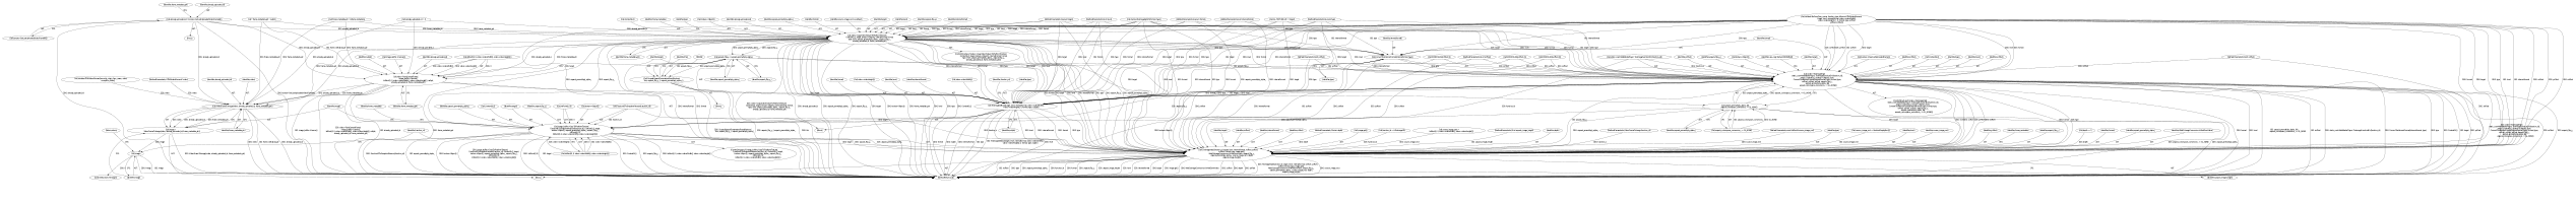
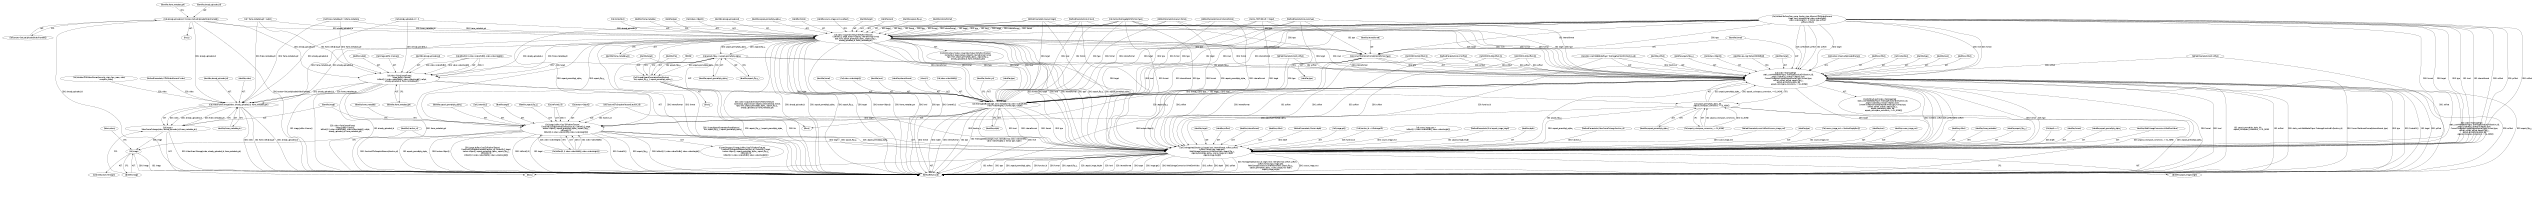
  digraph {
    fontname=Roboto
    node [fontname=Roboto]
    edge [fontname=Roboto]
    n1 [label="(Call,already_uploaded_id = texture->GetLastUploadedVideoFrameId())"]
    n2 [label="(Call,video->CopyVideoTextureToPlatformTexture(\n            ContextGL(), target, texture->Object(), internalformat, format,\n            type, level, unpack_premultiply_alpha_, unpack_flip_y_,\n            already_uploaded_id, frame_metadata_ptr))"]
    n3 [label="(Call,video->PaintCurrentFrame(\n            image_buffer->Canvas(),\n            IntRect(0, 0, video->videoWidth(), video->videoHeight()), nullptr,\n            already_uploaded_id, frame_metadata_ptr))"]
    n4 [label="(Call,VideoFrameToImage(video, already_uploaded_id, frame_metadata_ptr))"]
    n5 [label="(Block,)"]
    n6 [label="(Call,texture->GetLastUploadedVideoFrameId())"]
    n7 [label="(MethodReturn,void)"]
    n8 [label="(Call,unpack_flip_y_ || unpack_premultiply_alpha_)"]
    n9 [label="(Call,video->TexImageImpl(\n            static_cast<WebMediaPlayer::TexImageFunctionID>(function_id),\n            target, ContextGL(), texture->Object(), level,\n            ConvertTexInternalFormat(internalformat, type), format, type,\n            xoffset, yoffset, zoffset, unpack_flip_y_,\n            unpack_premultiply_alpha_ &&\n                unpack_colorspace_conversion_ == GL_NONE))"]
    n10 [label="(Call,TexImage2DBase(target, level, internalformat, video->videoWidth(),\n                       video->videoHeight(), 0, format, type, nullptr))"]
    n11 [label="(Call,image_buffer->CopyToPlatformTexture(\n                FunctionIDToSnapshotReason(function_id), ContextGL(), target,\n                texture->Object(), unpack_premultiply_alpha_, unpack_flip_y_,\n                IntPoint(0, 0),\n                IntRect(0, 0, video->videoWidth(), video->videoHeight())))"]
    n12 [label="(Call,TexImageImpl(function_id, target, level, internalformat, xoffset, yoffset,\n               zoffset, format, type, image.get(),\n               WebGLImageConversion::kHtmlDomVideo, unpack_flip_y_,\n               unpack_premultiply_alpha_, source_image_rect, depth,\n               unpack_image_height))"]
    n13 [label="(Call,ConvertTexInternalFormat(internalformat, type))"]
    n14 [label="(ControlStructure,if (video->CopyVideoTextureToPlatformTexture(\n            ContextGL(), target, texture->Object(), internalformat, format,\n            type, level, unpack_premultiply_alpha_, unpack_flip_y_,\n            already_uploaded_id, frame_metadata_ptr)))"]
    n15 [label="(Identifier,frame_metadata_ptr)"]
    n16 [label="(Block,)"]
    n17 [label="(Identifier,frame_metadata_ptr)"]
    n18 [label="(Call,image =\n      VideoFrameToImage(video, already_uploaded_id, frame_metadata_ptr))"]
    n19 [label="(Identifier,frame_metadata_ptr)"]
    n20 [label="(Call,ScopedUnpackParametersResetRestore(\n        this, unpack_flip_y_ || unpack_premultiply_alpha_))"]
    n21 [label="(Call,unpack_premultiply_alpha_ &&\n                unpack_colorspace_conversion_ == GL_NONE)"]
    n22 [label="(Identifier,unpack_flip_y_)"]
    n23 [label="(Identifier,unpack_premultiply_alpha_)"]
    n24 [label="(ControlStructure,if (video->TexImageImpl(\n            static_cast<WebMediaPlayer::TexImageFunctionID>(function_id),\n            target, ContextGL(), texture->Object(), level,\n            ConvertTexInternalFormat(internalformat, type), format, type,\n            xoffset, yoffset, zoffset, unpack_flip_y_,\n            unpack_premultiply_alpha_ &&\n                unpack_colorspace_conversion_ == GL_NONE)))"]
    n25 [label="(Identifier,nullptr)"]
    n26 [label="(ControlStructure,if (image_buffer->CopyToPlatformTexture(\n                FunctionIDToSnapshotReason(function_id), ContextGL(), target,\n                texture->Object(), unpack_premultiply_alpha_, unpack_flip_y_,\n                IntPoint(0, 0),\n                IntRect(0, 0, video->videoWidth(), video->videoHeight()))))"]
    n27 [label="(Call,IntRect(0, 0, video->videoWidth(), video->videoHeight()))"]
    n28 [label="(Identifier,unpack_image_height)"]
    n29 [label="(Block,)"]
    n30 [label="(Identifier,type)"]
    n31 [label="(Block,)"]
    n32 [label="(Identifier,unpack_premultiply_alpha_)"]
    n33 [label="(Call,unpack_colorspace_conversion_ == GL_NONE)"]
    n34 [label="(Call,!image)"]
    n35 [label="(Identifier,image)"]
    n36 [label="(ControlStructure,if (!image))"]
    n37 [label="(Call,IntPoint(0, 0))"]
    n38 [label="(Identifier,zoffset)"]
    n39 [label="(MethodParameterIn,VideoFrameToImage function_id)"]
    n40 [label="(Identifier,function_id)"]
    n41 [label="(Call,ContextGL())"]
    n42 [label="(MethodParameterIn,const IntRect& source_image_rect)"]
    n43 [label="(MethodParameterIn,GLenum type)"]
    n44 [label="(Call,static_cast<WebMediaPlayer::TexImageFunctionID>(function_id))"]
    n45 [label="(Identifier,type)"]
    n46 [label="(Return,return;)"]
    n47 [label="(Call,source_image_rect == SentinelEmptyRect())"]
    n48 [label="(Identifier,frame_metadata)"]
    n49 [label="(Call,texture->Object())"]
    n50 [label="(Identifier,level)"]
    n51 [label="(Identifier,frame_metadata_ptr)"]
    n52 [label="(Call,video->videoHeight())"]
    n53 [label="(Identifier,source_image_rect)"]
    n54 [label="(Call,ValidateHTMLVideoElement(security_origin, func_name, video,\n                                exception_state))"]
    n55 [label="(Identifier,yoffset)"]
    n56 [label="(Call,FunctionIDToSnapshotReason(function_id))"]
    n57 [label="(Identifier,type)"]
    n58 [label="(Identifier,unpack_flip_y_)"]
    n59 [label="(Call,ValidateTexFunc(func_name, function_type, kSourceHTMLVideoElement,\n                       target, level, internalformat, video->videoWidth(),\n                       video->videoHeight(), 1, 0, format, type, xoffset,\n                       yoffset, zoffset))"]
    n60 [label="(Identifier,level)"]
    n61 [label="(Identifier,this)"]
    n62 [label="(Call,already_uploaded_id = -1)"]
    n63 [label="(Identifier,yoffset)"]
    n64 [label="(Identifier,internalformat)"]
    n65 [label="(Identifier,frame_metadata)"]
    n66 [label="(Identifier,image)"]
    n67 [label="(Call,ContextGL())"]
    n68 [label="(Identifier,frame_metadata)"]
    n69 [label="(Call,texture->Object())"]
    n70 [label="(MethodParameterIn,HTMLVideoElement* video)"]
    n71 [label="(Call,IntRect(0, 0, video->videoWidth(), video->videoHeight()))"]
    n72 [label="(Identifier,unpack_flip_y_)"]
    n73 [label="(Identifier,target)"]
    n74 [label="(MethodParameterIn,GLint level)"]
+   n75 [label="(Literal,0)"]
    n76 [label="(Call,CanUseTexImageByGPU(format, type))"]
    n77 [label="(Identifier,already_uploaded_id)"]
    n78 [label="(Identifier,target)"]
    n79 [label="(Call,depth == 1)"]
    n80 [label="(MethodParameterIn,GLenum format)"]
    n81 [label="(Identifier,format)"]
    n82 [label="(MethodParameterIn,GLint yoffset)"]
    n83 [label="(Identifier,unpack_premultiply_alpha_)"]
    n84 [label="(Call,GL_TEXTURE_2D == target)"]
    n85 [label="(Call,* frame_metadata_ptr = nullptr)"]
    n86 [label="(Identifier,unpack_premultiply_alpha_)"]
    n87 [label="(Identifier,WebGLImageConversion::kHtmlDomVideo)"]
    n88 [label="(Call,texture->ClearLastUploadedFrame())"]
    n89 [label="(Call,DCHECK_EQ(zoffset, 0))"]
    n90 [label="(Identifier,target)"]
    n91 [label="(MethodParameterIn,GLint zoffset)"]
    n92 [label="(Call,ContextGL())"]
    n93 [label="(Identifier,zoffset)"]
    n94 [label="(Identifier,internalformat)"]
    n95 [label="(Identifier,format)"]
    n96 [label="(Call,DCHECK_EQ(yoffset, 0))"]
    n97 [label="(Identifier,target)"]
    n98 [label="(Identifier,xoffset)"]
    n99 [label="(Call,DCHECK_EQ(xoffset, 0))"]
    n100 [label="(Identifier,type)"]
    n101 [label="(Identifier,level)"]
    n102 [label="(Identifier,unpack_flip_y_)"]
    n103 [label="(Call,video->videoWidth())"]
    n104 [label="(Identifier,function_id)"]
    n105 [label="(Call,frame_metadata_ptr = &frame_metadata)"]
    n106 [label="(Identifier,nullptr)"]
    n107 [label="(Identifier,type)"]
    n108 [label="(Identifier,source_image_rect_is_default)"]
    n109 [label="(MethodParameterIn,GLsizei depth)"]
    n110 [label="(Identifier,xoffset)"]
    n111 [label="(Identifier,format)"]
    n112 [label="(Call,image.get())"]
    n113 [label="(Call,image_buffer->Canvas())"]
    n114 [label="(Call,function_id == kTexImage2D)"]
    n115 [label="(MethodParameterIn,GLint internalformat)"]
    n116 [label="(Identifier,internalformat)"]
    n117 [label="(Identifier,already_uploaded_id)"]
    n118 [label="(MethodParameterIn,GLenum target)"]
    n119 [label="(Call,source_image_rect ==\n          IntRect(0, 0, video->videoWidth(), video->videoHeight()))"]
    n120 [label="(MethodParameterIn,GLint unpack_image_height)"]
    n121 [label="(Identifier,already_uploaded_id)"]
    n122 [label="(Identifier,target)"]
    n123 [label="(Identifier,level)"]
    n124 [label="(Identifier,depth)"]
    n125 [label="(Identifier,unpack_flip_y_)"]
    n126 [label="(MethodParameterIn,GLint xoffset)"]
    n127 [label="(Identifier,format)"]
    n128 [label="(Call,texture->Object())"]
    n129 [label="(Identifier,unpack_premultiply_alpha_)"]
    n130 [label="(Identifier,use_copyTextureCHROMIUM)"]
    n131 [label="(Identifier,internalformat)"]
    n132 [label="(Identifier,already_uploaded_id)"]
    n133 [label="(Identifier,video)"]
    1000282
    n1 -> n2 [label="DDG: already_uploaded_id"]
    n1 -> n3 [label="DDG: already_uploaded_id"]
    n1 -> n4 [label="DDG: already_uploaded_id"]
    n1 -> n5 [label="AST: "]
    n1 -> n6 [label="CFG: "]
    n1 -> n7 [label="DDG: texture->GetLastUploadedVideoFrameId()"]
    n1 -> n7 [label="DDG: already_uploaded_id"]
    n2 -> n3 [label="DDG: already_uploaded_id"]
    n2 -> n3 [label="DDG: frame_metadata_ptr"]
    n2 -> n4 [label="DDG: already_uploaded_id"]
    n2 -> n4 [label="DDG: frame_metadata_ptr"]
    n2 -> n7 [label="DDG: internalformat"]
    n2 -> n7 [label="DDG: format"]
    n2 -> n7 [label="DDG: video->CopyVideoTextureToPlatformTexture(\n            ContextGL(), target, texture->Object(), internalformat, format,\n            type, level, unpack_premultiply_alpha_, unpack_flip_y_,\n            already_uploaded_id, frame_metadata_ptr)"]
    n2 -> n7 [label="DDG: already_uploaded_id"]
    n2 -> n7 [label="DDG: unpack_premultiply_alpha_"]
    n2 -> n7 [label="DDG: unpack_flip_y_"]
    n2 -> n7 [label="DDG: texture->Object()"]
    n2 -> n7 [label="DDG: frame_metadata_ptr"]
    n2 -> n7 [label="DDG: level"]
    n2 -> n7 [label="DDG: target"]
    n2 -> n7 [label="DDG: type"]
    n2 -> n7 [label="DDG: ContextGL()"]
    n2 -> n8 [label="DDG: unpack_flip_y_"]
    n2 -> n8 [label="DDG: unpack_premultiply_alpha_"]
    n2 -> n9 [label="DDG: target"]
    n2 -> n9 [label="DDG: level"]
    n2 -> n9 [label="DDG: format"]
    n2 -> n10 [label="DDG: target"]
    n2 -> n10 [label="DDG: level"]
    n2 -> n10 [label="DDG: internalformat"]
    n2 -> n10 [label="DDG: format"]
    n2 -> n10 [label="DDG: type"]
    n2 -> n11 [label="DDG: unpack_premultiply_alpha_"]
    n2 -> n11 [label="DDG: unpack_flip_y_"]
    n2 -> n12 [label="DDG: target"]
    n2 -> n12 [label="DDG: level"]
    n2 -> n12 [label="DDG: internalformat"]
    n2 -> n12 [label="DDG: format"]
    n2 -> n12 [label="DDG: type"]
    n2 -> n12 [label="DDG: unpack_flip_y_"]
    n2 -> n12 [label="DDG: unpack_premultiply_alpha_"]
    n2 -> n13 [label="DDG: internalformat"]
    n2 -> n13 [label="DDG: type"]
    n2 -> n14 [label="AST: "]
    n2 -> n15 [label="CFG: "]
    n3 -> n4 [label="DDG: already_uploaded_id"]
    n3 -> n4 [label="DDG: frame_metadata_ptr"]
    n3 -> n7 [label="DDG: already_uploaded_id"]
    n3 -> n7 [label="DDG: frame_metadata_ptr"]
    n3 -> n7 [label="DDG: image_buffer->Canvas()"]
    n3 -> n7 [label="DDG: video->PaintCurrentFrame(\n            image_buffer->Canvas(),\n            IntRect(0, 0, video->videoWidth(), video->videoHeight()), nullptr,\n            already_uploaded_id, frame_metadata_ptr)"]
    n3 -> n10 [label="DDG: nullptr"]
    n3 -> n16 [label="AST: "]
    n3 -> n17 [label="CFG: "]
    n4 -> n7 [label="DDG: frame_metadata_ptr"]
    n4 -> n7 [label="DDG: already_uploaded_id"]
    n4 -> n7 [label="DDG: video"]
    n4 -> n18 [label="AST: "]
    n4 -> n18 [label="DDG: video"]
    n4 -> n18 [label="DDG: already_uploaded_id"]
    n4 -> n18 [label="DDG: frame_metadata_ptr"]
    n4 -> n19 [label="CFG: "]
    n6 -> n1 [label="AST: "]
    n8 -> n9 [label="DDG: unpack_flip_y_"]
    n8 -> n20 [label="AST: "]
    n8 -> n20 [label="DDG: unpack_flip_y_"]
    n8 -> n20 [label="DDG: unpack_premultiply_alpha_"]
    n8 -> n21 [label="DDG: unpack_premultiply_alpha_"]
    n8 -> n22 [label="CFG: "]
    n8 -> n23 [label="CFG: "]
    n9 -> n7 [label="DDG: texture->Object()"]
    n9 -> n7 [label="DDG: format"]
    n9 -> n7 [label="DDG: type"]
    n9 -> n7 [label="DDG: ContextGL()"]
    n9 -> n7 [label="DDG: target"]
    n9 -> n7 [label="DDG: yoffset"]
    n9 -> n7 [label="DDG: video->TexImageImpl(\n            static_cast<WebMediaPlayer::TexImageFunctionID>(function_id),\n            target, ContextGL(), texture->Object(), level,\n            ConvertTexInternalFormat(internalformat, type), format, type,\n            xoffset, yoffset, zoffset, unpack_flip_y_,\n            unpack_premultiply_alpha_ &&\n                unpack_colorspace_conversion_ == GL_NONE)"]
    n9 -> n7 [label="DDG: xoffset"]
    n9 -> n7 [label="DDG: unpack_flip_y_"]
    n9 -> n7 [label="DDG: level"]
    n9 -> n7 [label="DDG: unpack_premultiply_alpha_ &&\n                unpack_colorspace_conversion_ == GL_NONE"]
    n9 -> n7 [label="DDG: zoffset"]
    n9 -> n7 [label="DDG: static_cast<WebMediaPlayer::TexImageFunctionID>(function_id)"]
    n9 -> n7 [label="DDG: ConvertTexInternalFormat(internalformat, type)"]
    n9 -> n10 [label="DDG: target"]
    n9 -> n10 [label="DDG: level"]
    n9 -> n10 [label="DDG: format"]
    n9 -> n10 [label="DDG: type"]
    n9 -> n11 [label="DDG: unpack_flip_y_"]
    n9 -> n12 [label="DDG: target"]
    n9 -> n12 [label="DDG: level"]
    n9 -> n12 [label="DDG: xoffset"]
    n9 -> n12 [label="DDG: yoffset"]
    n9 -> n12 [label="DDG: zoffset"]
    n9 -> n12 [label="DDG: format"]
    n9 -> n12 [label="DDG: type"]
    n9 -> n12 [label="DDG: unpack_flip_y_"]
    n9 -> n21 [label="CFG: "]
    n9 -> n24 [label="AST: "]
    n10 -> n7 [label="DDG: internalformat"]
    n10 -> n7 [label="DDG: type"]
    n10 -> n7 [label="DDG: TexImage2DBase(target, level, internalformat, video->videoWidth(),\n                       video->videoHeight(), 0, format, type, nullptr)"]
    n10 -> n7 [label="DDG: level"]
    n10 -> n7 [label="DDG: format"]
    n10 -> n7 [label="DDG: nullptr"]
    n10 -> n11 [label="DDG: target"]
    n10 -> n12 [label="DDG: level"]
    n10 -> n12 [label="DDG: internalformat"]
    n10 -> n12 [label="DDG: format"]
    n10 -> n12 [label="DDG: type"]
    n10 -> n16 [label="AST: "]
    n10 -> n25 [label="CFG: "]
    n11 -> n7 [label="DDG: unpack_flip_y_"]
    n11 -> n7 [label="DDG: FunctionIDToSnapshotReason(function_id)"]
    n11 -> n7 [label="DDG: IntRect(0, 0, video->videoWidth(), video->videoHeight())"]
    n11 -> n7 [label="DDG: unpack_premultiply_alpha_"]
    n11 -> n7 [label="DDG: texture->Object()"]
    n11 -> n7 [label="DDG: image_buffer->CopyToPlatformTexture(\n                FunctionIDToSnapshotReason(function_id), ContextGL(), target,\n                texture->Object(), unpack_premultiply_alpha_, unpack_flip_y_,\n                IntPoint(0, 0),\n                IntRect(0, 0, video->videoWidth(), video->videoHeight()))"]
    n11 -> n7 [label="DDG: IntPoint(0, 0)"]
    n11 -> n7 [label="DDG: target"]
    n11 -> n7 [label="DDG: ContextGL()"]
    n11 -> n12 [label="DDG: target"]
    n11 -> n12 [label="DDG: unpack_flip_y_"]
    n11 -> n12 [label="DDG: unpack_premultiply_alpha_"]
    n11 -> n26 [label="AST: "]
    n11 -> n27 [label="CFG: "]
    n12 -> n7 [label="DDG: unpack_image_height"]
    n12 -> n7 [label="DDG: level"]
    n12 -> n7 [label="DDG: internalformat"]
    n12 -> n7 [label="DDG: target"]
    n12 -> n7 [label="DDG: image.get()"]
    n12 -> n7 [label="DDG: WebGLImageConversion::kHtmlDomVideo"]
    n12 -> n7 [label="DDG: zoffset"]
    n12 -> n7 [label="DDG: depth"]
    n12 -> n7 [label="DDG: yoffset"]
    n12 -> n7 [label="DDG: TexImageImpl(function_id, target, level, internalformat, xoffset, yoffset,\n               zoffset, format, type, image.get(),\n               WebGLImageConversion::kHtmlDomVideo, unpack_flip_y_,\n               unpack_premultiply_alpha_, source_image_rect, depth,\n               unpack_image_height)"]
    n12 -> n7 [label="DDG: source_image_rect"]
    n12 -> n7 [label="DDG: xoffset"]
    n12 -> n7 [label="DDG: type"]
    n12 -> n7 [label="DDG: unpack_premultiply_alpha_"]
    n12 -> n7 [label="DDG: function_id"]
    n12 -> n7 [label="DDG: format"]
    n12 -> n7 [label="DDG: unpack_flip_y_"]
    n12 -> n28 [label="CFG: "]
    n12 -> n29 [label="AST: "]
    n13 -> n9 [label="AST: "]
    n13 -> n9 [label="DDG: internalformat"]
    n13 -> n9 [label="DDG: type"]
    n13 -> n10 [label="DDG: internalformat"]
    n13 -> n12 [label="DDG: internalformat"]
    n13 -> n30 [label="CFG: "]
    n15 -> n2 [label="AST: "]
    n17 -> n3 [label="AST: "]
    n18 -> n4 [label="CFG: "]
    n18 -> n7 [label="DDG: VideoFrameToImage(video, already_uploaded_id, frame_metadata_ptr)"]
    n18 -> n29 [label="AST: "]
    n18 -> n34 [label="DDG: image"]
    n19 -> n4 [label="AST: "]
    n20 -> n7 [label="DDG: this"]
    n20 -> n7 [label="DDG: ScopedUnpackParametersResetRestore(\n        this, unpack_flip_y_ || unpack_premultiply_alpha_)"]
    n20 -> n7 [label="DDG: unpack_flip_y_ || unpack_premultiply_alpha_"]
    n20 -> n8 [label="CFG: "]
    n20 -> n31 [label="AST: "]
    n21 -> n7 [label="DDG: unpack_premultiply_alpha_"]
    n21 -> n7 [label="DDG: unpack_colorspace_conversion_ == GL_NONE"]
    n21 -> n9 [label="AST: "]
    n21 -> n9 [label="DDG: unpack_premultiply_alpha_"]
    n21 -> n9 [label="DDG: unpack_colorspace_conversion_ == GL_NONE"]
    n21 -> n11 [label="DDG: unpack_premultiply_alpha_"]
    n21 -> n12 [label="DDG: unpack_premultiply_alpha_"]
    n21 -> n32 [label="CFG: "]
    n21 -> n33 [label="CFG: "]
    n22 -> n8 [label="AST: "]
    n23 -> n8 [label="AST: "]
    n25 -> n10 [label="AST: "]
    n27 -> n11 [label="AST: "]
    n27 -> n11 [label="DDG: 0"]
    n27 -> n11 [label="DDG: video->videoWidth()"]
    n27 -> n11 [label="DDG: video->videoHeight()"]
    n28 -> n12 [label="AST: "]
    n30 -> n13 [label="AST: "]
    n32 -> n21 [label="AST: "]
    n33 -> n21 [label="AST: "]
    n33 -> n21 [label="DDG: unpack_colorspace_conversion_"]
    n33 -> n21 [label="DDG: GL_NONE"]
    n34 -> n7 [label="DDG: !image"]
    n34 -> n7 [label="DDG: image"]
    n34 -> n35 [label="CFG: "]
-   n34 -> n36 [label="DDG: 0"]
+   n34 -> n36 [label="AST: "]
    n35 -> n18 [label="CFG: "]
    n35 -> n34 [label="AST: "]
    n37 -> n11 [label="AST: "]
    n37 -> n11 [label="DDG: 0"]
    n38 -> n9 [label="AST: "]
    n39 -> n12 [label="DDG: function_id"]
    n40 -> n12 [label="AST: "]
    n40 -> n34 [label="CFG: "]
    n41 -> n2 [label="AST: "]
    n42 -> n12 [label="DDG: source_image_rect"]
    n43 -> n2 [label="DDG: type"]
    n43 -> n9 [label="DDG: type"]
    n43 -> n10 [label="DDG: type"]
    n43 -> n12 [label="DDG: type"]
    n43 -> n13 [label="DDG: type"]
    n44 -> n9 [label="AST: "]
    n44 -> n9 [label="DDG: function_id"]
    n44 -> n12 [label="DDG: function_id"]
    n45 -> n12 [label="AST: "]
    n46 -> n34 [label="CFG: "]
    n47 -> n12 [label="DDG: source_image_rect"]
    n48 -> n2 [label="CFG: "]
    n49 -> n11 [label="AST: "]
    n50 -> n12 [label="AST: "]
    n51 -> n1 [label="CFG: "]
    n52 -> n10 [label="AST: "]
    n53 -> n12 [label="AST: "]
    n54 -> n4 [label="DDG: video"]
    n55 -> n9 [label="AST: "]
    n56 -> n11 [label="AST: "]
    n56 -> n11 [label="DDG: function_id"]
    n56 -> n12 [label="DDG: function_id"]
    n57 -> n2 [label="AST: "]
    n58 -> n9 [label="AST: "]
    n59 -> n2 [label="DDG: target"]
    n59 -> n2 [label="DDG: internalformat"]
    n59 -> n2 [label="DDG: format"]
    n59 -> n2 [label="DDG: type"]
    n59 -> n2 [label="DDG: level"]
    n59 -> n9 [label="DDG: target"]
    n59 -> n9 [label="DDG: level"]
    n59 -> n9 [label="DDG: format"]
    n59 -> n9 [label="DDG: xoffset"]
    n59 -> n9 [label="DDG: yoffset"]
    n59 -> n9 [label="DDG: zoffset"]
    n59 -> n10 [label="DDG: target"]
    n59 -> n10 [label="DDG: level"]
    n59 -> n10 [label="DDG: internalformat"]
    n59 -> n10 [label="DDG: format"]
    n59 -> n10 [label="DDG: type"]
    n59 -> n12 [label="DDG: target"]
    n59 -> n12 [label="DDG: level"]
    n59 -> n12 [label="DDG: internalformat"]
    n59 -> n12 [label="DDG: xoffset"]
    n59 -> n12 [label="DDG: yoffset"]
    n59 -> n12 [label="DDG: zoffset"]
    n59 -> n12 [label="DDG: format"]
    n59 -> n12 [label="DDG: type"]
    n59 -> n13 [label="DDG: internalformat"]
    n59 -> n13 [label="DDG: type"]
    n60 -> n10 [label="AST: "]
    n61 -> n20 [label="AST: "]
    n62 -> n2 [label="DDG: already_uploaded_id"]
    n62 -> n3 [label="DDG: already_uploaded_id"]
    n62 -> n4 [label="DDG: already_uploaded_id"]
    n63 -> n12 [label="AST: "]
    n64 -> n10 [label="AST: "]
    n65 -> n11 [label="CFG: "]
    n66 -> n11 [label="CFG: "]
    n66 -> n18 [label="AST: "]
    n67 -> n11 [label="AST: "]
    n68 -> n12 [label="CFG: "]
    n69 -> n2 [label="AST: "]
    n70 -> n4 [label="DDG: video"]
    n71 -> n3 [label="AST: "]
    n71 -> n3 [label="DDG: 0"]
    n71 -> n3 [label="DDG: video->videoWidth()"]
    n71 -> n3 [label="DDG: video->videoHeight()"]
    n72 -> n12 [label="AST: "]
    n73 -> n9 [label="AST: "]
    n74 -> n2 [label="DDG: level"]
    n74 -> n9 [label="DDG: level"]
    n74 -> n10 [label="DDG: level"]
    n74 -> n12 [label="DDG: level"]
+   n75 -> n10 [label="AST: "]
    n76 -> n2 [label="DDG: format"]
    n76 -> n2 [label="DDG: type"]
    n76 -> n9 [label="DDG: format"]
    n76 -> n10 [label="DDG: format"]
    n76 -> n10 [label="DDG: type"]
    n76 -> n12 [label="DDG: format"]
    n76 -> n12 [label="DDG: type"]
    n76 -> n13 [label="DDG: type"]
    n77 -> n2 [label="AST: "]
    n78 -> n3 [label="CFG: "]
    n78 -> n10 [label="AST: "]
    n79 -> n12 [label="DDG: depth"]
    n80 -> n2 [label="DDG: format"]
    n80 -> n9 [label="DDG: format"]
    n80 -> n10 [label="DDG: format"]
    n80 -> n12 [label="DDG: format"]
    n81 -> n12 [label="AST: "]
    n82 -> n9 [label="DDG: yoffset"]
    n82 -> n12 [label="DDG: yoffset"]
    n83 -> n12 [label="AST: "]
    n84 -> n2 [label="DDG: target"]
    n84 -> n9 [label="DDG: target"]
    n84 -> n10 [label="DDG: target"]
    n84 -> n12 [label="DDG: target"]
    n85 -> n2 [label="DDG: frame_metadata_ptr"]
    n85 -> n3 [label="DDG: frame_metadata_ptr"]
    n85 -> n4 [label="DDG: frame_metadata_ptr"]
    n86 -> n2 [label="AST: "]
    n87 -> n12 [label="AST: "]
    n88 -> n9 [label="CFG: "]
    n89 -> n9 [label="DDG: zoffset"]
    n89 -> n12 [label="DDG: zoffset"]
    n90 -> n12 [label="AST: "]
    n91 -> n9 [label="DDG: zoffset"]
    n91 -> n12 [label="DDG: zoffset"]
    n92 -> n9 [label="AST: "]
    n93 -> n12 [label="AST: "]
    n94 -> n12 [label="AST: "]
    n95 -> n2 [label="AST: "]
    n96 -> n9 [label="DDG: yoffset"]
    n96 -> n12 [label="DDG: yoffset"]
    n97 -> n11 [label="AST: "]
    n98 -> n12 [label="AST: "]
    n99 -> n9 [label="DDG: xoffset"]
    n99 -> n12 [label="DDG: xoffset"]
    n100 -> n9 [label="AST: "]
    n101 -> n9 [label="AST: "]
    n102 -> n11 [label="AST: "]
    n103 -> n10 [label="AST: "]
    n104 -> n10 [label="CFG: "]
    n105 -> n2 [label="DDG: frame_metadata_ptr"]
    n105 -> n3 [label="DDG: frame_metadata_ptr"]
    n105 -> n4 [label="DDG: frame_metadata_ptr"]
    n106 -> n3 [label="AST: "]
    n107 -> n10 [label="AST: "]
    n108 -> n2 [label="CFG: "]
    n109 -> n12 [label="DDG: depth"]
    n110 -> n9 [label="AST: "]
    n111 -> n10 [label="AST: "]
    n112 -> n12 [label="AST: "]
    n113 -> n3 [label="AST: "]
    n114 -> n12 [label="DDG: function_id"]
    n115 -> n2 [label="DDG: internalformat"]
    n115 -> n10 [label="DDG: internalformat"]
    n115 -> n12 [label="DDG: internalformat"]
-   n115 -> n13 [label="DDG: internalformat"]
    n116 -> n13 [label="AST: "]
    n117 -> n4 [label="AST: "]
    n118 -> n2 [label="DDG: target"]
    n118 -> n9 [label="DDG: target"]
    n118 -> n10 [label="DDG: target"]
    n118 -> n11 [label="DDG: target"]
    n118 -> n12 [label="DDG: target"]
    n119 -> n12 [label="DDG: source_image_rect"]
    n120 -> n12 [label="DDG: unpack_image_height"]
    n121 -> n1 [label="AST: "]
    n122 -> n2 [label="AST: "]
    n123 -> n2 [label="AST: "]
    n124 -> n12 [label="AST: "]
    n125 -> n2 [label="AST: "]
    n126 -> n9 [label="DDG: xoffset"]
    n126 -> n12 [label="DDG: xoffset"]
    n127 -> n9 [label="AST: "]
    n127 -> n13 [label="CFG: "]
    n128 -> n9 [label="AST: "]
    n129 -> n11 [label="AST: "]
    n130 -> n9 [label="CFG: "]
    n131 -> n2 [label="AST: "]
    n132 -> n3 [label="AST: "]
    n133 -> n4 [label="AST: "]
    1000282 -> n20 [label="CFG: "]
  }
